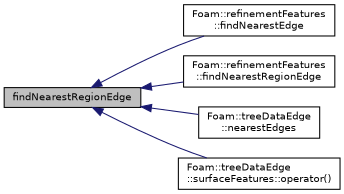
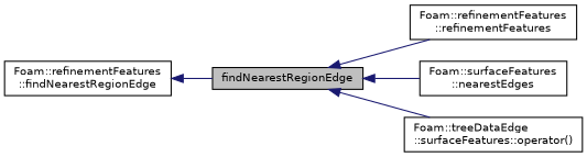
  digraph {
    rankdir=LR
    node [color=black fontname=Helvetica fontsize=10 shape=record]
    edge [color=midnightblue dir=back fontname=Helvetica fontsize=10 labelfontname=Helvetica labelfontsize=10 style=solid]
    n1 [fillcolor=grey75 fontcolor=black height=0.2 label=findNearestRegionEdge style=filled width=0.4]
-   n2 [height=0.2 label="Foam::refinementFeatures\l::findNearestEdge" width=0.4]
+   n2 [height=0.2 label="Foam::refinementFeatures\l::refinementFeatures" width=0.4]
    n3 [height=0.2 label="Foam::refinementFeatures\l::findNearestRegionEdge" width=0.4]
-   n4 [height=0.2 label="Foam::treeDataEdge\l::nearestEdges" width=0.4]
+   n4 [height=0.2 label="Foam::surfaceFeatures\l::nearestEdges" width=0.4]
    n5 [height=0.2 label="Foam::treeDataEdge\l::surfaceFeatures::operator()" width=0.4]
    n1 -> n2
-   n1 -> n3
+   n3 -> n1
    n1 -> n4
    n1 -> n5
  }
